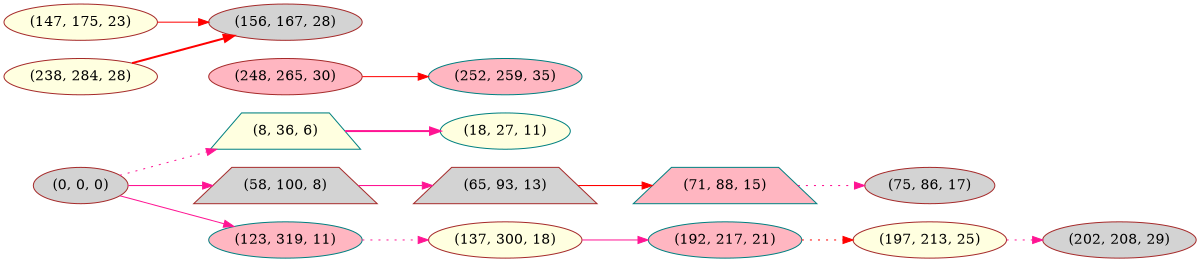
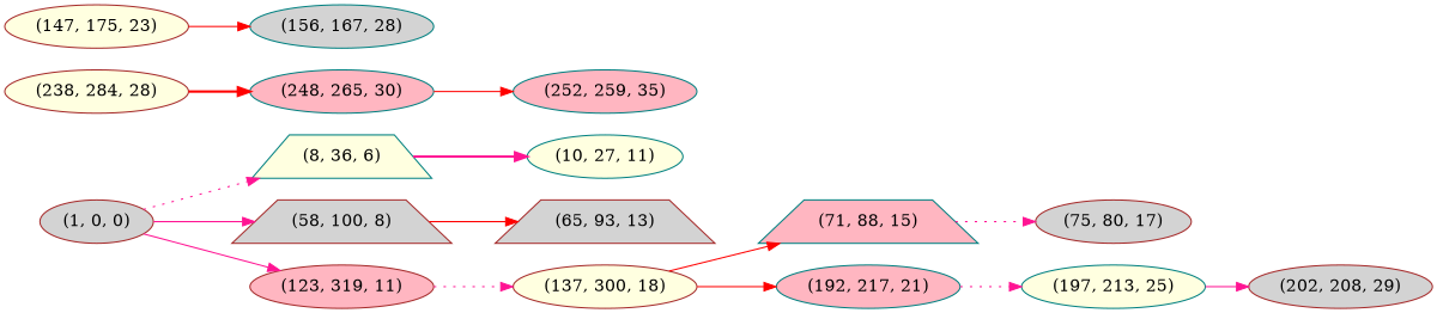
  digraph {
    rankdir=LR
    node [color=brown fillcolor=lightyellow shape=ellipse style=filled]
    edge [color=deeppink style=solid]
    "(8, 36, 6)" [color=teal shape=trapezium]
-   "(0, 0, 0)" [fillcolor=lightgrey]
+   "(0, 0, 0)" [fillcolor=lightgrey label="(1, 0, 0)"]
    "(58, 100, 8)" [fillcolor=lightgrey shape=trapezium]
-   "(123, 319, 11)" [color=teal fillcolor=lightpink]
-   "(18, 27, 11)" [color=teal]
+   "(123, 319, 11)" [fillcolor=lightpink]
+   "(18, 27, 11)" [color=teal label="(10, 27, 11)"]
    n6 [fillcolor=lightgrey label="(65, 93, 13)" shape=trapezium]
    "(137, 300, 18)"
    "(71, 88, 15)" [color=teal fillcolor=lightpink shape=trapezium]
-   "(75, 80, 17)" [fillcolor=lightgrey label="(75, 86, 17)"]
+   "(75, 80, 17)" [fillcolor=lightgrey]
    "(192, 217, 21)" [color=teal fillcolor=lightpink]
    "(147, 175, 23)"
-   "(156, 167, 28)" [fillcolor=lightgrey]
-   "(197, 213, 25)"
+   "(156, 167, 28)" [color=teal fillcolor=lightgrey]
+   "(197, 213, 25)" [color=teal]
    "(202, 208, 29)" [fillcolor=lightgrey]
    "(238, 284, 28)"
-   "(248, 265, 30)" [fillcolor=lightpink]
+   "(248, 265, 30)" [color=teal fillcolor=lightpink]
    n17 [color=teal fillcolor=lightpink label="(252, 259, 35)"]
    "(8, 36, 6)" -> "(18, 27, 11)" [style=bold]
    "(0, 0, 0)" -> "(8, 36, 6)" [style=dotted]
    "(0, 0, 0)" -> "(58, 100, 8)"
    "(0, 0, 0)" -> "(123, 319, 11)"
-   "(58, 100, 8)" -> n6
+   "(58, 100, 8)" -> n6 [color=red]
    "(123, 319, 11)" -> "(137, 300, 18)" [style=dotted]
-   n6 -> "(71, 88, 15)" [color=red]
-   "(137, 300, 18)" -> "(192, 217, 21)"
+   "(137, 300, 18)" -> "(71, 88, 15)" [color=red]
+   "(137, 300, 18)" -> "(192, 217, 21)" [color=red]
    "(71, 88, 15)" -> "(75, 80, 17)" [style=dotted]
-   "(192, 217, 21)" -> "(197, 213, 25)" [color=red style=dotted]
+   "(192, 217, 21)" -> "(197, 213, 25)" [style=dotted]
    "(147, 175, 23)" -> "(156, 167, 28)" [color=red]
-   "(197, 213, 25)" -> "(202, 208, 29)" [style=dotted]
-   "(238, 284, 28)" -> "(156, 167, 28)" [color=red style=bold]
+   "(197, 213, 25)" -> "(202, 208, 29)"
+   "(238, 284, 28)" -> "(248, 265, 30)" [color=red style=bold]
    "(248, 265, 30)" -> n17 [color=red]
  }
